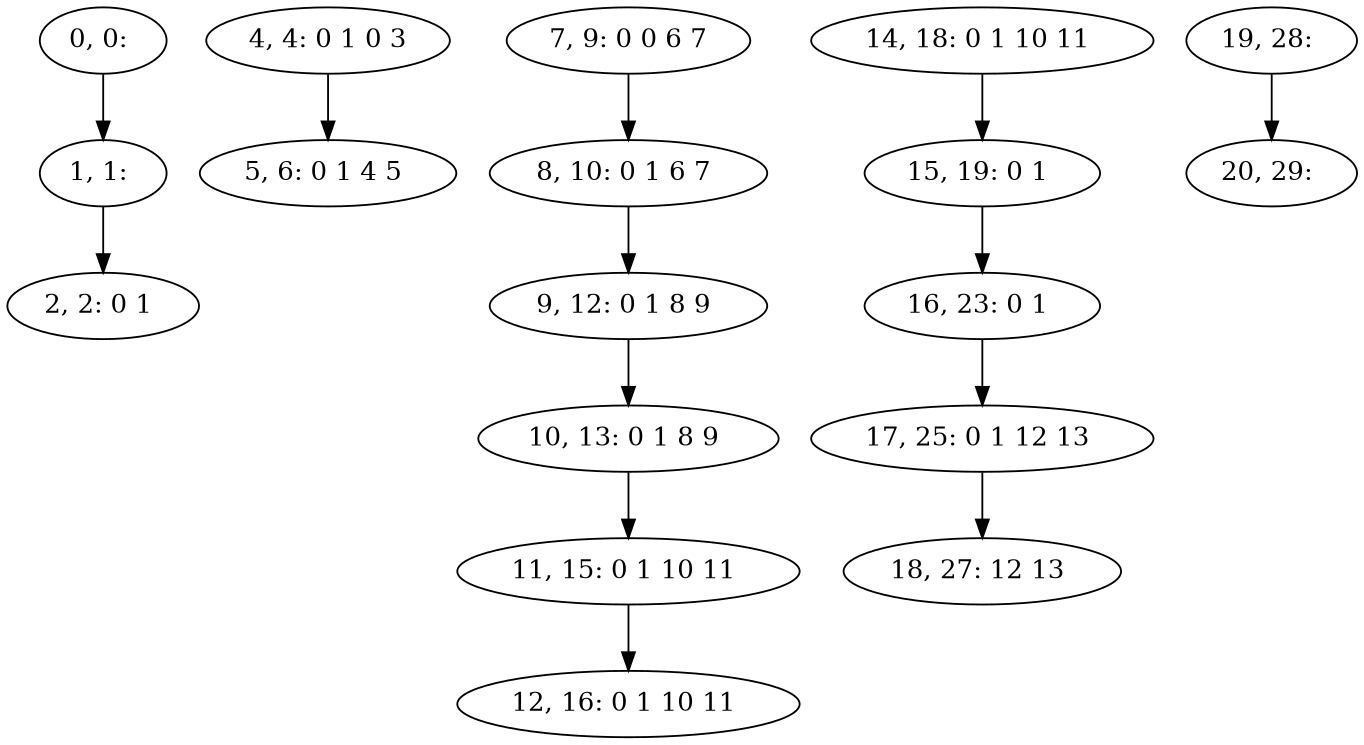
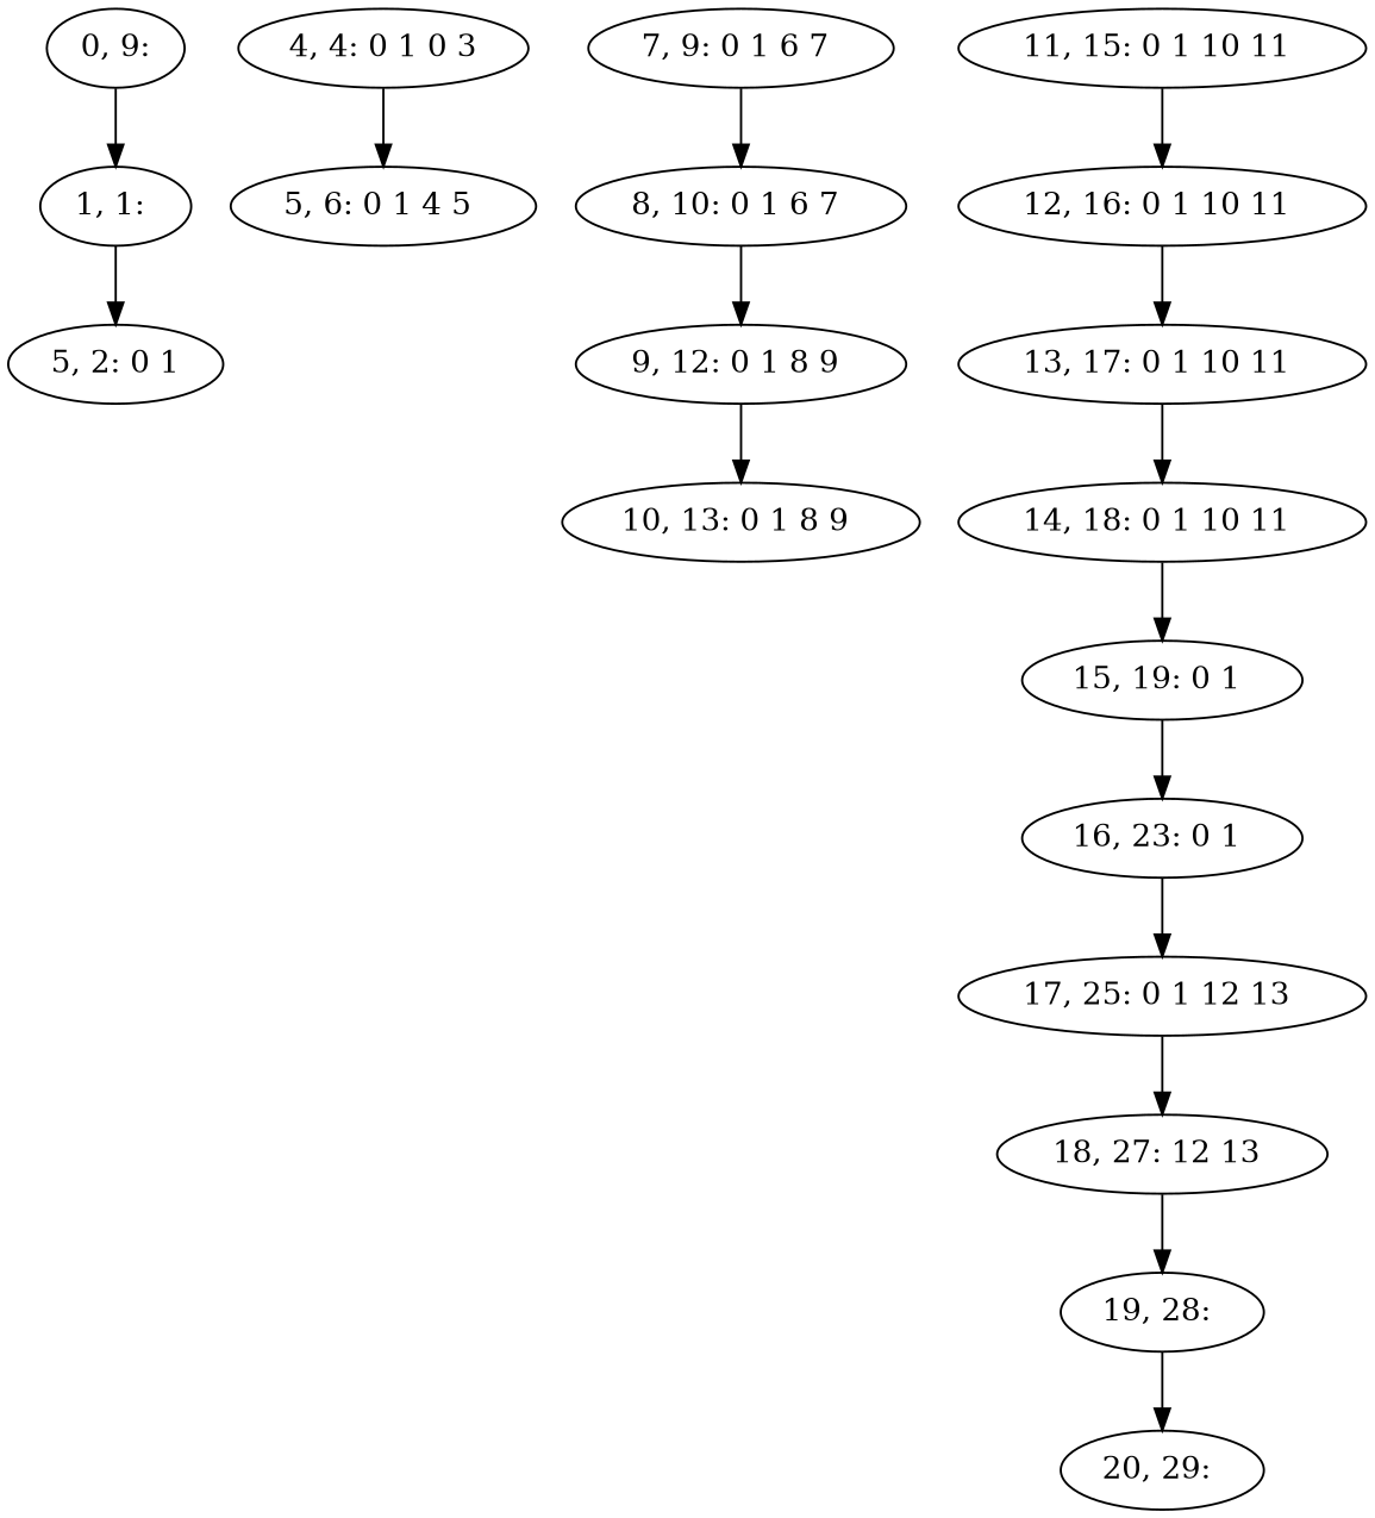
  digraph {
-   n1 [label="0, 0: "]
+   n1 [label="0, 9:"]
    n2 [label="1, 1: "]
-   n3 [label="2, 2: 0 1 "]
+   n3 [label="5, 2: 0 1"]
    n4 [label="4, 4: 0 1 0 3"]
    n5 [label="5, 6: 0 1 4 5 "]
-   n6 [label="7, 9: 0 0 6 7"]
+   n6 [label="7, 9: 0 1 6 7 "]
    n7 [label="8, 10: 0 1 6 7 "]
    n8 [label="9, 12: 0 1 8 9 "]
    n9 [label="10, 13: 0 1 8 9 "]
    n10 [label="11, 15: 0 1 10 11 "]
    n11 [label="12, 16: 0 1 10 11 "]
+   n12 [label="13, 17: 0 1 10 11 "]
    n13 [label="14, 18: 0 1 10 11 "]
    n14 [label="15, 19: 0 1 "]
    n15 [label="16, 23: 0 1 "]
    n16 [label="17, 25: 0 1 12 13 "]
    n17 [label="18, 27: 12 13 "]
    n18 [label="19, 28: "]
    n19 [label="20, 29: "]
    n1 -> n2
    n2 -> n3
    n4 -> n5
    n6 -> n7
    n7 -> n8
    n8 -> n9
-   n9 -> n10
    n10 -> n11
+   n11 -> n12
+   n12 -> n13
    n13 -> n14
    n14 -> n15
    n15 -> n16
    n16 -> n17
+   n17 -> n18
    n18 -> n19
  }
